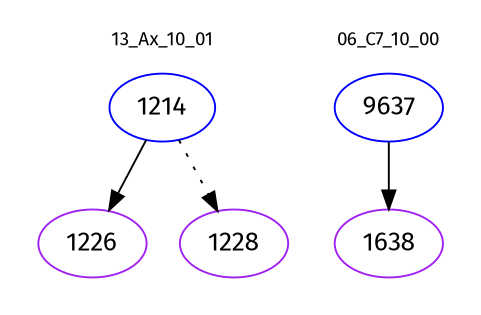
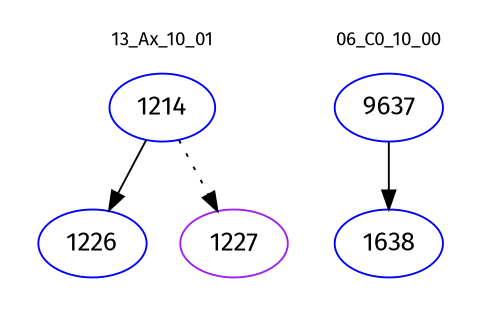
  digraph {
    fontname="Fira Sans"
    node [color=blue fontname="Fira Sans"]
    edge [color=black fontname="Fira Sans" style=solid]
    n1 [label=1214]
-   n2 [color=purple label=1226]
-   n3 [color=purple label=1228]
+   n2 [label=1226]
+   n3 [color=purple label=1227]
    n4 [label=9637]
-   n5 [color=purple label=1638]
+   n5 [label=1638]
    subgraph cluster_1 {
      color=white
      fontsize=10
      label="13_Ax_10_01"
      n1
      n2
      n3
    }
    subgraph cluster_2 {
      color=white
      fontsize=10
-     label="06_C7_10_00"
+     label="06_C0_10_00"
      n4
      n5
    }
    n1 -> n2
    n1 -> n3 [style=dotted]
    n4 -> n5
  }
